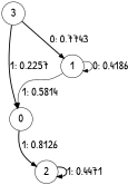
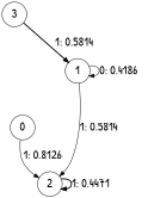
  digraph {
    fontname="Patrick Hand"
    node [fontname="Patrick Hand" fontsize=24 shape=circle]
    edge [fontname="Patrick Hand" fontsize=24 style=solid]
    0
    2
    3
    1
-   0 -> 2 [label="1: 0.8126   " style=bold]
+   0 -> 2 [label="1: 0.8126   "]
    2 -> 2 [label="1: 0.4471   " style=bold]
-   3 -> 0 [label="1: 0.2257   " style=bold]
-   3 -> 1 [label="0: 0.7743   " style=bold]
-   1 -> 0 [label="1: 0.5814   "]
+   3 -> 1 [label="1: 0.5814   " style=bold]
+   1 -> 2 [label="1: 0.5814   "]
    1 -> 1 [label="0: 0.4186   "]
  }
